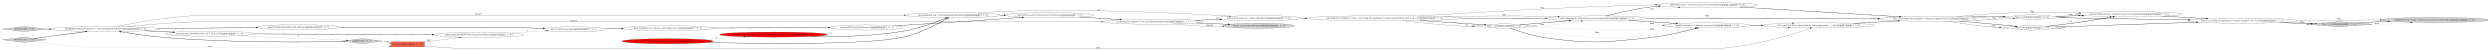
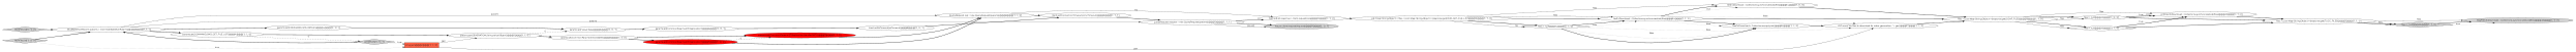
  digraph {
    fontname=Montserrat
    rankdir=LR
    node [fillcolor=white fontname=Montserrat shape=ellipse style=filled]
    edge [fontname=Montserrat style=bold]
    n1 [label="confFilesToDownload = Collections.synchronizedList(files)@@@20@@@['1', '1', '0']"]
    n2 [label="files = (List<Map<String,Object>>)response.get(TLOG_FILES)@@@21@@@['1', '1', '0']"]
    n3 [fillcolor=lightgray label="tlogFilesToDownload = Collections.synchronizedList(files)@@@23@@@['1', '1', '0']"]
    n4 [fillcolor=lightgray label="files != null@@@22@@@['1', '1', '0']" shape=diamond]
    n5 [label="NamedList response = client.request(req)@@@12@@@['1', '1', '0']"]
    n6 [label="List<Map<String,Object>> files = (List<Map<String,Object>>)response.get(CMD_GET_FILE_LIST)@@@13@@@['1', '1', '0']"]
    n7 [label="filesToDownload = Collections.synchronizedList(files)@@@14@@@['1', '0', '0']"]
    n8 [label="filesToDownload = Collections.synchronizedList(files)@@@14@@@['1', '1', '0']"]
    n9 [label="files != null@@@14@@@['0', '1', '0']" shape=diamond]
    n10 [fillcolor=red label="params.set(CommonParams.QT,ReplicationHandler.PATH)@@@7@@@['0', '1', '0']"]
    n11 [label="QueryRequest req = new QueryRequest(params)@@@8@@@['1', '1', '0']"]
    n12 [label="client.setConnectionTimeout(connTimeout)@@@9@@@['1', '1', '1']"]
    n13 [label="QueryRequest request = new QueryRequest(params)@@@10@@@['1', '1', '1']"]
    n14 [label="params.set(CommonParams.QT,\"/replication\")@@@6@@@['0', '0', '1']"]
    n15 [label="client.setSoTimeout(soTimeout)@@@8@@@['0', '0', '1']"]
    n16 [fillcolor=lightgray label="fetchFileList['0', '1', '0']" shape=diamond]
    n17 [label="ModifiableSolrParams params = new ModifiableSolrParams()@@@3@@@['1', '1', '1']"]
    n18 [fillcolor=tomato label="long gen@@@2@@@['1', '1', '0']" shape=box]
    n19 [label="params.set(GENERATION,String.valueOf(gen))@@@5@@@['1', '1', '0']"]
    n20 [label="LOG.error(\"No files to download for index generation: \" + gen)@@@17@@@['1', '1', '0']"]
    n21 [label="params.set(COMMAND,CMD_DETAILS)@@@4@@@['0', '0', '1']"]
    n22 [label="params.set(COMMAND,CMD_GET_FILE_LIST)@@@4@@@['1', '1', '0']"]
    n23 [fillcolor=lightgray label="return client.request(request)@@@11@@@['0', '0', '1']"]
    n24 [label="files = (List<Map<String,Object>>)response.get(CONF_FILES)@@@19@@@['1', '1', '0']"]
    n25 [label="files != null@@@20@@@['1', '0', '0']" shape=diamond]
    n26 [label="files != null@@@20@@@['0', '1', '0']" shape=diamond]
    n27 [fillcolor=lightgray label="fetchFileList['1', '0', '0']" shape=diamond]
+   n28 [label="params.set(CommonParams.WT,JAVABIN)@@@6@@@['1', '1', '0']"]
    n29 [label="params.set(\"slave\",false)@@@5@@@['0', '0', '1']"]
    n30 [fillcolor=red label="params.set(CommonParams.QT,\"/replication\")@@@7@@@['1', '0', '0']"]
    n31 [fillcolor=lightgray label="getDetails['0', '0', '1']" shape=diamond]
    n32 [label="filesToDownload = Collections.emptyList()@@@16@@@['1', '1', '0']"]
    n1 -> n2
    n2 -> n3 [label=files style=solid]
    n2 -> n4 [label=files style=solid]
    n2 -> n4
    n4 -> n3
    n4 -> n3 [label=true style=dotted]
    n5 -> n6
    n6 -> n7 [label=files style=solid]
    n6 -> n8 [label=files style=solid]
    n6 -> n8
    n6 -> n9
    n6 -> n9 [label=files style=solid]
    n7 -> n24
    n8 -> n7
    n8 -> n7 [label=true style=dotted]
    n8 -> n20 [label=false style=dotted]
    n8 -> n24
    n8 -> n32
    n8 -> n32 [label=false style=dotted]
    n9 -> n8
    n9 -> n8 [label=true style=dotted]
    n9 -> n20 [label=false style=dotted]
    n9 -> n32 [label=false style=dotted]
    n9 -> n32
    n10 -> n11
    n11 -> n5 [label=req style=solid]
    n11 -> n12
    n12 -> n13
    n13 -> n5
    n13 -> n23
    n13 -> n23 [label=request style=solid]
    n14 -> n15
    n15 -> n12
    n16 -> n17
    n17 -> n11 [label=params style=solid]
    n17 -> n13 [label=params style=solid]
    n17 -> n21
    n17 -> n22
    n18 -> n19 [label=gen style=solid]
    n18 -> n20 [label=gen style=solid]
+   n19 -> n28
    n19 -> n29 [label=0 style=dashed]
    n20 -> n24
    n21 -> n29
    n22 -> n19
    n22 -> n31 [label=0 style=dashed]
    n24 -> n1 [label=files style=solid]
    n24 -> n25
    n24 -> n25 [label=files style=solid]
    n24 -> n26
    n24 -> n26 [label=files style=solid]
    n25 -> n1 [label=true style=dotted]
    n25 -> n1
    n25 -> n2
    n26 -> n1 [label=true style=dotted]
    n26 -> n1
    n26 -> n2
    n27 -> n17
    n27 -> n18 [label=true style=dotted]
+   n28 -> n10
+   n28 -> n30
    n29 -> n14
    n30 -> n10 [label=0 style=dashed]
    n30 -> n11
    n31 -> n17
    n31 -> n18 [label=true style=dotted]
    n32 -> n20
  }
